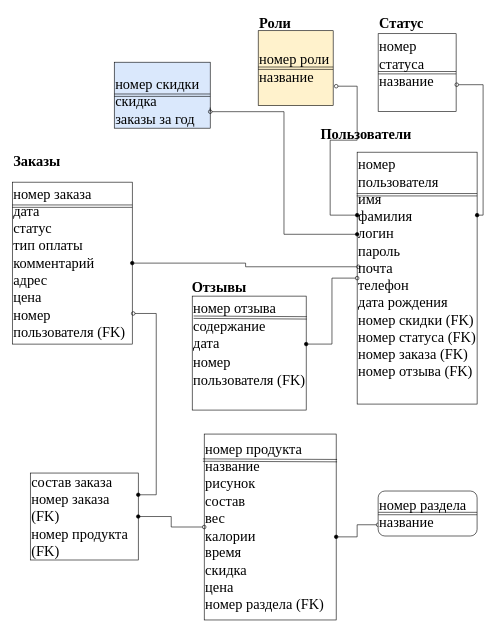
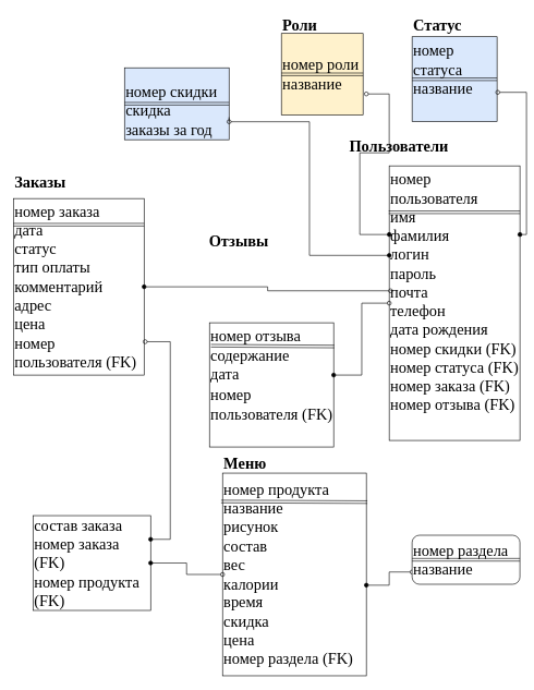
  <mxCell id="0" />
  <mxCell id="1" parent="0" />
  <mxCell id="2" value="&lt;h1 style=&quot;font-size: 24px&quot;&gt;&lt;font face=&quot;Times New Roman&quot;&gt;&lt;span style=&quot;font-weight: normal&quot;&gt;номер скидки&lt;br&gt;скидка&lt;br&gt;заказы за год&lt;/span&gt;&lt;/font&gt;&lt;/h1&gt;" style="rounded=0;whiteSpace=wrap;html=1;strokeColor=#000000;align=left;fontStyle=0;fontSize=24;verticalAlign=top;fillColor=#dae8fc;" vertex="1" parent="1"><mxGeometry x="190" y="103" width="160" height="110" as="geometry" /></mxCell>
  <mxCell id="3" value="" style="shape=link;html=1;rounded=0;fontFamily=Times New Roman;fontSize=24;entryX=1;entryY=0.5;entryDx=0;entryDy=0;exitX=0;exitY=0.5;exitDx=0;exitDy=0;" edge="1" parent="1" source="2" target="2"><mxGeometry width="100" relative="1" as="geometry"><mxPoint x="330" y="123" as="sourcePoint" /><mxPoint x="430" y="123" as="targetPoint" /></mxGeometry></mxCell>
  <mxCell id="4" value="&lt;div&gt;&lt;span style=&quot;font-weight: 400&quot;&gt;номер роли&lt;br&gt;название&lt;/span&gt;&lt;/div&gt;" style="whiteSpace=wrap;html=1;aspect=fixed;fontFamily=Times New Roman;fontSize=24;strokeColor=#000000;align=left;fontStyle=1;fillColor=#fff2cc;" vertex="1" parent="1"><mxGeometry x="430" y="50.5" width="125" height="125" as="geometry" /></mxCell>
  <mxCell id="5" value="" style="shape=link;html=1;rounded=0;fontFamily=Times New Roman;fontSize=24;entryX=1;entryY=0.5;entryDx=0;entryDy=0;exitX=0;exitY=0.5;exitDx=0;exitDy=0;" edge="1" parent="1" source="4" target="4"><mxGeometry width="100" relative="1" as="geometry"><mxPoint x="330" y="143" as="sourcePoint" /><mxPoint x="430" y="143" as="targetPoint" /></mxGeometry></mxCell>
- <mxCell id="6" value="номер статуса&lt;br&gt;название" style="whiteSpace=wrap;html=1;aspect=fixed;fontFamily=Times New Roman;fontSize=24;strokeColor=#000000;fontStyle=0;align=left;verticalAlign=top;" vertex="1" parent="1"><mxGeometry x="630" y="55.5" width="130" height="130" as="geometry" /></mxCell>
+ <mxCell id="6" value="номер статуса&lt;br&gt;название" style="whiteSpace=wrap;html=1;aspect=fixed;fontFamily=Times New Roman;fontSize=24;strokeColor=#000000;fontStyle=0;align=left;verticalAlign=top;fillColor=#dae8fc;" vertex="1" parent="1"><mxGeometry x="630" y="55.5" width="130" height="130" as="geometry" /></mxCell>
  <mxCell id="7" value="" style="shape=link;html=1;rounded=0;fontFamily=Times New Roman;fontSize=24;entryX=1;entryY=0.5;entryDx=0;entryDy=0;exitX=0;exitY=0.5;exitDx=0;exitDy=0;" edge="1" parent="1" source="6" target="6"><mxGeometry width="100" relative="1" as="geometry"><mxPoint x="440" y="123" as="sourcePoint" /><mxPoint x="540" y="123" as="targetPoint" /></mxGeometry></mxCell>
  <mxCell id="8" value="&lt;span style=&quot;font-weight: 400&quot;&gt;номер пользователя&lt;br&gt;имя&lt;br&gt;фамилия&lt;br&gt;логин&lt;br&gt;пароль&lt;br&gt;почта&lt;br&gt;телефон&lt;br&gt;дата рождения&lt;br&gt;номер скидки (FK)&lt;br&gt;номер статуса (FK)&lt;br&gt;номер заказа (FK)&lt;br&gt;&lt;/span&gt;" style="rounded=0;whiteSpace=wrap;html=1;fontFamily=Times New Roman;fontSize=24;strokeColor=#000000;verticalAlign=top;fontStyle=1;align=left;" vertex="1" parent="1"><mxGeometry x="595" y="253" width="200" height="420" as="geometry" /></mxCell>
  <mxCell id="9" value="" style="shape=link;html=1;rounded=0;fontFamily=Times New Roman;fontSize=24;entryX=1;entryY=0.169;entryDx=0;entryDy=0;entryPerimeter=0;exitX=-0.004;exitY=0.169;exitDx=0;exitDy=0;exitPerimeter=0;" edge="1" parent="1" source="8" target="8"><mxGeometry width="100" relative="1" as="geometry"><mxPoint x="510" y="353" as="sourcePoint" /><mxPoint x="610" y="353" as="targetPoint" /></mxGeometry></mxCell>
  <mxCell id="10" value="Роли" style="text;html=1;strokeColor=none;fillColor=none;align=left;verticalAlign=middle;whiteSpace=wrap;rounded=0;fontFamily=Times New Roman;fontSize=24;fontStyle=1" vertex="1" parent="1"><mxGeometry x="430" y="20.5" width="60" height="37.5" as="geometry" /></mxCell>
  <mxCell id="11" value="Статус" style="text;html=1;strokeColor=none;fillColor=none;align=left;verticalAlign=middle;whiteSpace=wrap;rounded=0;fontFamily=Times New Roman;fontSize=24;fontStyle=1" vertex="1" parent="1"><mxGeometry x="630" y="20.5" width="80" height="37.5" as="geometry" /></mxCell>
  <mxCell id="12" value="Пользователи" style="text;html=1;strokeColor=none;fillColor=none;align=center;verticalAlign=middle;whiteSpace=wrap;rounded=0;fontFamily=Times New Roman;fontSize=24;fontStyle=1" vertex="1" parent="1"><mxGeometry x="535" y="208" width="150" height="30" as="geometry" /></mxCell>
  <mxCell id="13" value="номер отзыва&lt;br&gt;содержание&lt;br&gt;дата" style="rounded=0;whiteSpace=wrap;html=1;fontFamily=Times New Roman;fontSize=24;strokeColor=#000000;align=left;verticalAlign=top;" vertex="1" parent="1"><mxGeometry x="320" y="493" width="190" height="190" as="geometry" /></mxCell>
  <mxCell id="14" value="" style="shape=link;html=1;rounded=0;fontFamily=Times New Roman;fontSize=24;exitX=0.012;exitY=0.185;exitDx=0;exitDy=0;entryX=1.005;entryY=0.191;entryDx=0;entryDy=0;exitPerimeter=0;entryPerimeter=0;" edge="1" parent="1" source="13" target="13"><mxGeometry width="100" relative="1" as="geometry"><mxPoint x="510" y="703" as="sourcePoint" /><mxPoint x="610" y="703" as="targetPoint" /></mxGeometry></mxCell>
  <mxCell id="15" value="номер отзыва (FK)" style="text;html=1;strokeColor=none;fillColor=none;align=left;verticalAlign=middle;whiteSpace=wrap;rounded=0;fontFamily=Times New Roman;fontSize=24;" vertex="1" parent="1"><mxGeometry x="595" y="603" width="200" height="30" as="geometry" /></mxCell>
- <mxCell id="16" value="Отзывы" style="text;html=1;strokeColor=none;fillColor=none;align=center;verticalAlign=middle;whiteSpace=wrap;rounded=0;fontFamily=Times New Roman;fontSize=24;fontStyle=1" vertex="1" parent="1"><mxGeometry x="320" y="463" width="90" height="30" as="geometry" /></mxCell>
+ <mxCell id="16" value="Отзывы" style="text;html=1;strokeColor=none;fillColor=none;align=center;verticalAlign=middle;whiteSpace=wrap;rounded=0;fontFamily=Times New Roman;fontSize=24;fontStyle=1" vertex="1" parent="1"><mxGeometry x="320" y="353" width="90" height="30" as="geometry" /></mxCell>
  <mxCell id="17" value="номер заказа&lt;br&gt;дата&amp;nbsp;&lt;br&gt;статус&lt;br&gt;тип оплаты&lt;br&gt;комментарий&lt;br&gt;адрес&lt;br&gt;цена&lt;br&gt;номер пользователя (FK)" style="rounded=0;whiteSpace=wrap;html=1;fontFamily=Times New Roman;fontSize=24;strokeColor=#000000;align=left;" vertex="1" parent="1"><mxGeometry x="20" y="303" width="200" height="270" as="geometry" /></mxCell>
  <mxCell id="18" value="" style="shape=link;html=1;rounded=0;fontFamily=Times New Roman;fontSize=24;" edge="1" parent="1"><mxGeometry width="100" relative="1" as="geometry"><mxPoint x="20" y="343" as="sourcePoint" /><mxPoint x="220" y="343" as="targetPoint" /></mxGeometry></mxCell>
- <mxCell id="19" value="Заказы" style="text;html=1;strokeColor=none;fillColor=none;align=left;verticalAlign=middle;whiteSpace=wrap;rounded=0;fontFamily=Times New Roman;fontSize=24;fontStyle=1" vertex="1" parent="1"><mxGeometry x="20" y="253" width="60" height="30" as="geometry" /></mxCell>
+ <mxCell id="19" value="Заказы" style="text;html=1;strokeColor=none;fillColor=none;align=left;verticalAlign=middle;whiteSpace=wrap;rounded=0;fontFamily=Times New Roman;fontSize=24;fontStyle=1" vertex="1" parent="1"><mxGeometry x="20" y="263" width="60" height="30" as="geometry" /></mxCell>
  <mxCell id="20" value="номер продукта&lt;br&gt;название&lt;br&gt;рисунок&lt;br&gt;состав&lt;br&gt;вес&lt;br&gt;калории&lt;br&gt;время&lt;br&gt;скидка&lt;br&gt;цена&lt;br&gt;номер раздела (FK)" style="rounded=0;whiteSpace=wrap;html=1;fontFamily=Times New Roman;fontSize=24;strokeColor=#000000;align=left;" vertex="1" parent="1"><mxGeometry x="340" y="723" width="220" height="310" as="geometry" /></mxCell>
  <mxCell id="21" value="" style="shape=link;html=1;rounded=0;fontFamily=Times New Roman;fontSize=24;entryX=1.007;entryY=0.143;entryDx=0;entryDy=0;entryPerimeter=0;exitX=-0.01;exitY=0.14;exitDx=0;exitDy=0;exitPerimeter=0;" edge="1" parent="1" source="20" target="20"><mxGeometry width="100" relative="1" as="geometry"><mxPoint x="300" y="803" as="sourcePoint" /><mxPoint x="400" y="803" as="targetPoint" /></mxGeometry></mxCell>
+ <mxCell id="22" value="&lt;b&gt;Меню&lt;/b&gt;" style="text;html=1;strokeColor=none;fillColor=none;align=left;verticalAlign=middle;whiteSpace=wrap;rounded=0;fontFamily=Times New Roman;fontSize=24;" vertex="1" parent="1"><mxGeometry x="340" y="693" width="60" height="30" as="geometry" /></mxCell>
  <mxCell id="23" style="edgeStyle=elbowEdgeStyle;rounded=0;orthogonalLoop=1;jettySize=auto;html=1;exitX=1;exitY=0.553;exitDx=0;exitDy=0;entryX=0;entryY=0.75;entryDx=0;entryDy=0;fontFamily=Times New Roman;fontSize=24;startArrow=oval;startFill=1;endArrow=oval;endFill=0;strokeColor=default;exitPerimeter=0;" edge="1" parent="1" source="20" target="24"><mxGeometry relative="1" as="geometry" /></mxCell>
  <mxCell id="24" value="номер раздела&lt;br&gt;название" style="whiteSpace=wrap;html=1;fontFamily=Times New Roman;fontSize=24;strokeColor=#000000;align=left;rounded=1;" vertex="1" parent="1"><mxGeometry x="630" y="818" width="165" height="75" as="geometry" /></mxCell>
  <mxCell id="25" value="" style="shape=link;html=1;rounded=0;fontFamily=Times New Roman;fontSize=24;entryX=1;entryY=0.5;entryDx=0;entryDy=0;exitX=0;exitY=0.5;exitDx=0;exitDy=0;" edge="1" parent="1" source="24" target="24"><mxGeometry width="100" relative="1" as="geometry"><mxPoint x="300" y="813" as="sourcePoint" /><mxPoint x="400" y="813" as="targetPoint" /></mxGeometry></mxCell>
  <mxCell id="26" value="состав заказа&lt;br&gt;номер заказа (FK)&lt;br&gt;номер продукта (FK)" style="rounded=0;whiteSpace=wrap;html=1;fontFamily=Times New Roman;fontSize=24;strokeColor=#000000;align=left;" vertex="1" parent="1"><mxGeometry x="50" y="788" width="180" height="145" as="geometry" /></mxCell>
  <mxCell id="27" value="номер пользователя (FK)" style="text;html=1;strokeColor=none;fillColor=none;align=left;verticalAlign=middle;whiteSpace=wrap;rounded=0;fontFamily=Times New Roman;fontSize=24;" vertex="1" parent="1"><mxGeometry x="320" y="573" width="190" height="90" as="geometry" /></mxCell>
  <mxCell id="28" value="" style="endArrow=none;html=1;rounded=0;fontFamily=Times New Roman;fontSize=24;entryX=1;entryY=0.75;entryDx=0;entryDy=0;exitX=-0.007;exitY=0.306;exitDx=0;exitDy=0;exitPerimeter=0;edgeStyle=orthogonalEdgeStyle;startArrow=none;" edge="1" parent="1" target="2"><mxGeometry width="50" height="50" relative="1" as="geometry"><mxPoint x="349.93" y="178.56" as="sourcePoint" /><mxPoint x="370" y="373" as="targetPoint" /></mxGeometry></mxCell>
  <mxCell id="29" value="" style="endArrow=oval;html=1;rounded=0;fontFamily=Times New Roman;fontSize=24;edgeStyle=orthogonalEdgeStyle;elbow=vertical;exitX=0;exitY=0.25;exitDx=0;exitDy=0;strokeColor=default;startArrow=oval;startFill=1;endFill=0;" edge="1" parent="1" source="8"><mxGeometry width="50" height="50" relative="1" as="geometry"><mxPoint x="550" y="353" as="sourcePoint" /><mxPoint x="560" y="143" as="targetPoint" /><Array as="points"><mxPoint x="550" y="358" /><mxPoint x="550" y="233" /><mxPoint x="595" y="233" /></Array></mxGeometry></mxCell>
  <mxCell id="30" value="" style="endArrow=oval;html=1;rounded=0;fontFamily=Times New Roman;fontSize=24;strokeColor=default;elbow=vertical;entryX=1.008;entryY=0.654;entryDx=0;entryDy=0;entryPerimeter=0;exitX=1;exitY=0.25;exitDx=0;exitDy=0;edgeStyle=orthogonalEdgeStyle;startArrow=oval;startFill=1;endFill=0;" edge="1" parent="1" source="8" target="6"><mxGeometry width="50" height="50" relative="1" as="geometry"><mxPoint x="320" y="353" as="sourcePoint" /><mxPoint x="370" y="303" as="targetPoint" /></mxGeometry></mxCell>
  <mxCell id="31" value="" style="endArrow=oval;html=1;rounded=0;fontFamily=Times New Roman;fontSize=24;strokeColor=default;exitX=1;exitY=0.75;exitDx=0;exitDy=0;edgeStyle=elbowEdgeStyle;entryX=0;entryY=0.326;entryDx=0;entryDy=0;entryPerimeter=0;startArrow=oval;startFill=0;endFill=1;" edge="1" parent="1" source="2" target="8"><mxGeometry width="50" height="50" relative="1" as="geometry"><mxPoint x="320" y="353" as="sourcePoint" /><mxPoint x="370" y="303" as="targetPoint" /></mxGeometry></mxCell>
  <mxCell id="32" value="" style="endArrow=oval;html=1;rounded=0;fontFamily=Times New Roman;fontSize=24;strokeColor=default;exitX=1;exitY=0;exitDx=0;exitDy=0;edgeStyle=elbowEdgeStyle;endFill=0;startArrow=oval;startFill=1;" edge="1" parent="1" source="27" target="8"><mxGeometry width="50" height="50" relative="1" as="geometry"><mxPoint x="320" y="353" as="sourcePoint" /><mxPoint x="370" y="303" as="targetPoint" /></mxGeometry></mxCell>
  <mxCell id="33" value="" style="endArrow=oval;html=1;rounded=0;fontFamily=Times New Roman;fontSize=24;strokeColor=default;entryX=0.01;entryY=0.455;entryDx=0;entryDy=0;entryPerimeter=0;exitX=1;exitY=0.5;exitDx=0;exitDy=0;edgeStyle=elbowEdgeStyle;endFill=0;startArrow=oval;startFill=1;" edge="1" parent="1" source="17" target="8"><mxGeometry width="50" height="50" relative="1" as="geometry"><mxPoint x="320" y="503" as="sourcePoint" /><mxPoint x="370" y="453" as="targetPoint" /></mxGeometry></mxCell>
  <mxCell id="34" value="" style="endArrow=oval;html=1;rounded=0;fontFamily=Times New Roman;fontSize=24;strokeColor=default;exitX=1.008;exitY=0.811;exitDx=0;exitDy=0;exitPerimeter=0;entryX=1;entryY=0.25;entryDx=0;entryDy=0;edgeStyle=elbowEdgeStyle;startArrow=oval;startFill=0;endFill=1;" edge="1" parent="1" source="17" target="26"><mxGeometry width="50" height="50" relative="1" as="geometry"><mxPoint x="320" y="743" as="sourcePoint" /><mxPoint x="370" y="693" as="targetPoint" /><Array as="points"><mxPoint x="260" y="673" /></Array></mxGeometry></mxCell>
  <mxCell id="35" value="" style="endArrow=oval;html=1;rounded=0;fontFamily=Times New Roman;fontSize=24;strokeColor=default;exitX=1;exitY=0.5;exitDx=0;exitDy=0;edgeStyle=elbowEdgeStyle;startArrow=oval;startFill=1;endFill=0;" edge="1" parent="1" source="26" target="20"><mxGeometry width="50" height="50" relative="1" as="geometry"><mxPoint x="320" y="743" as="sourcePoint" /><mxPoint x="370" y="693" as="targetPoint" /></mxGeometry></mxCell>
